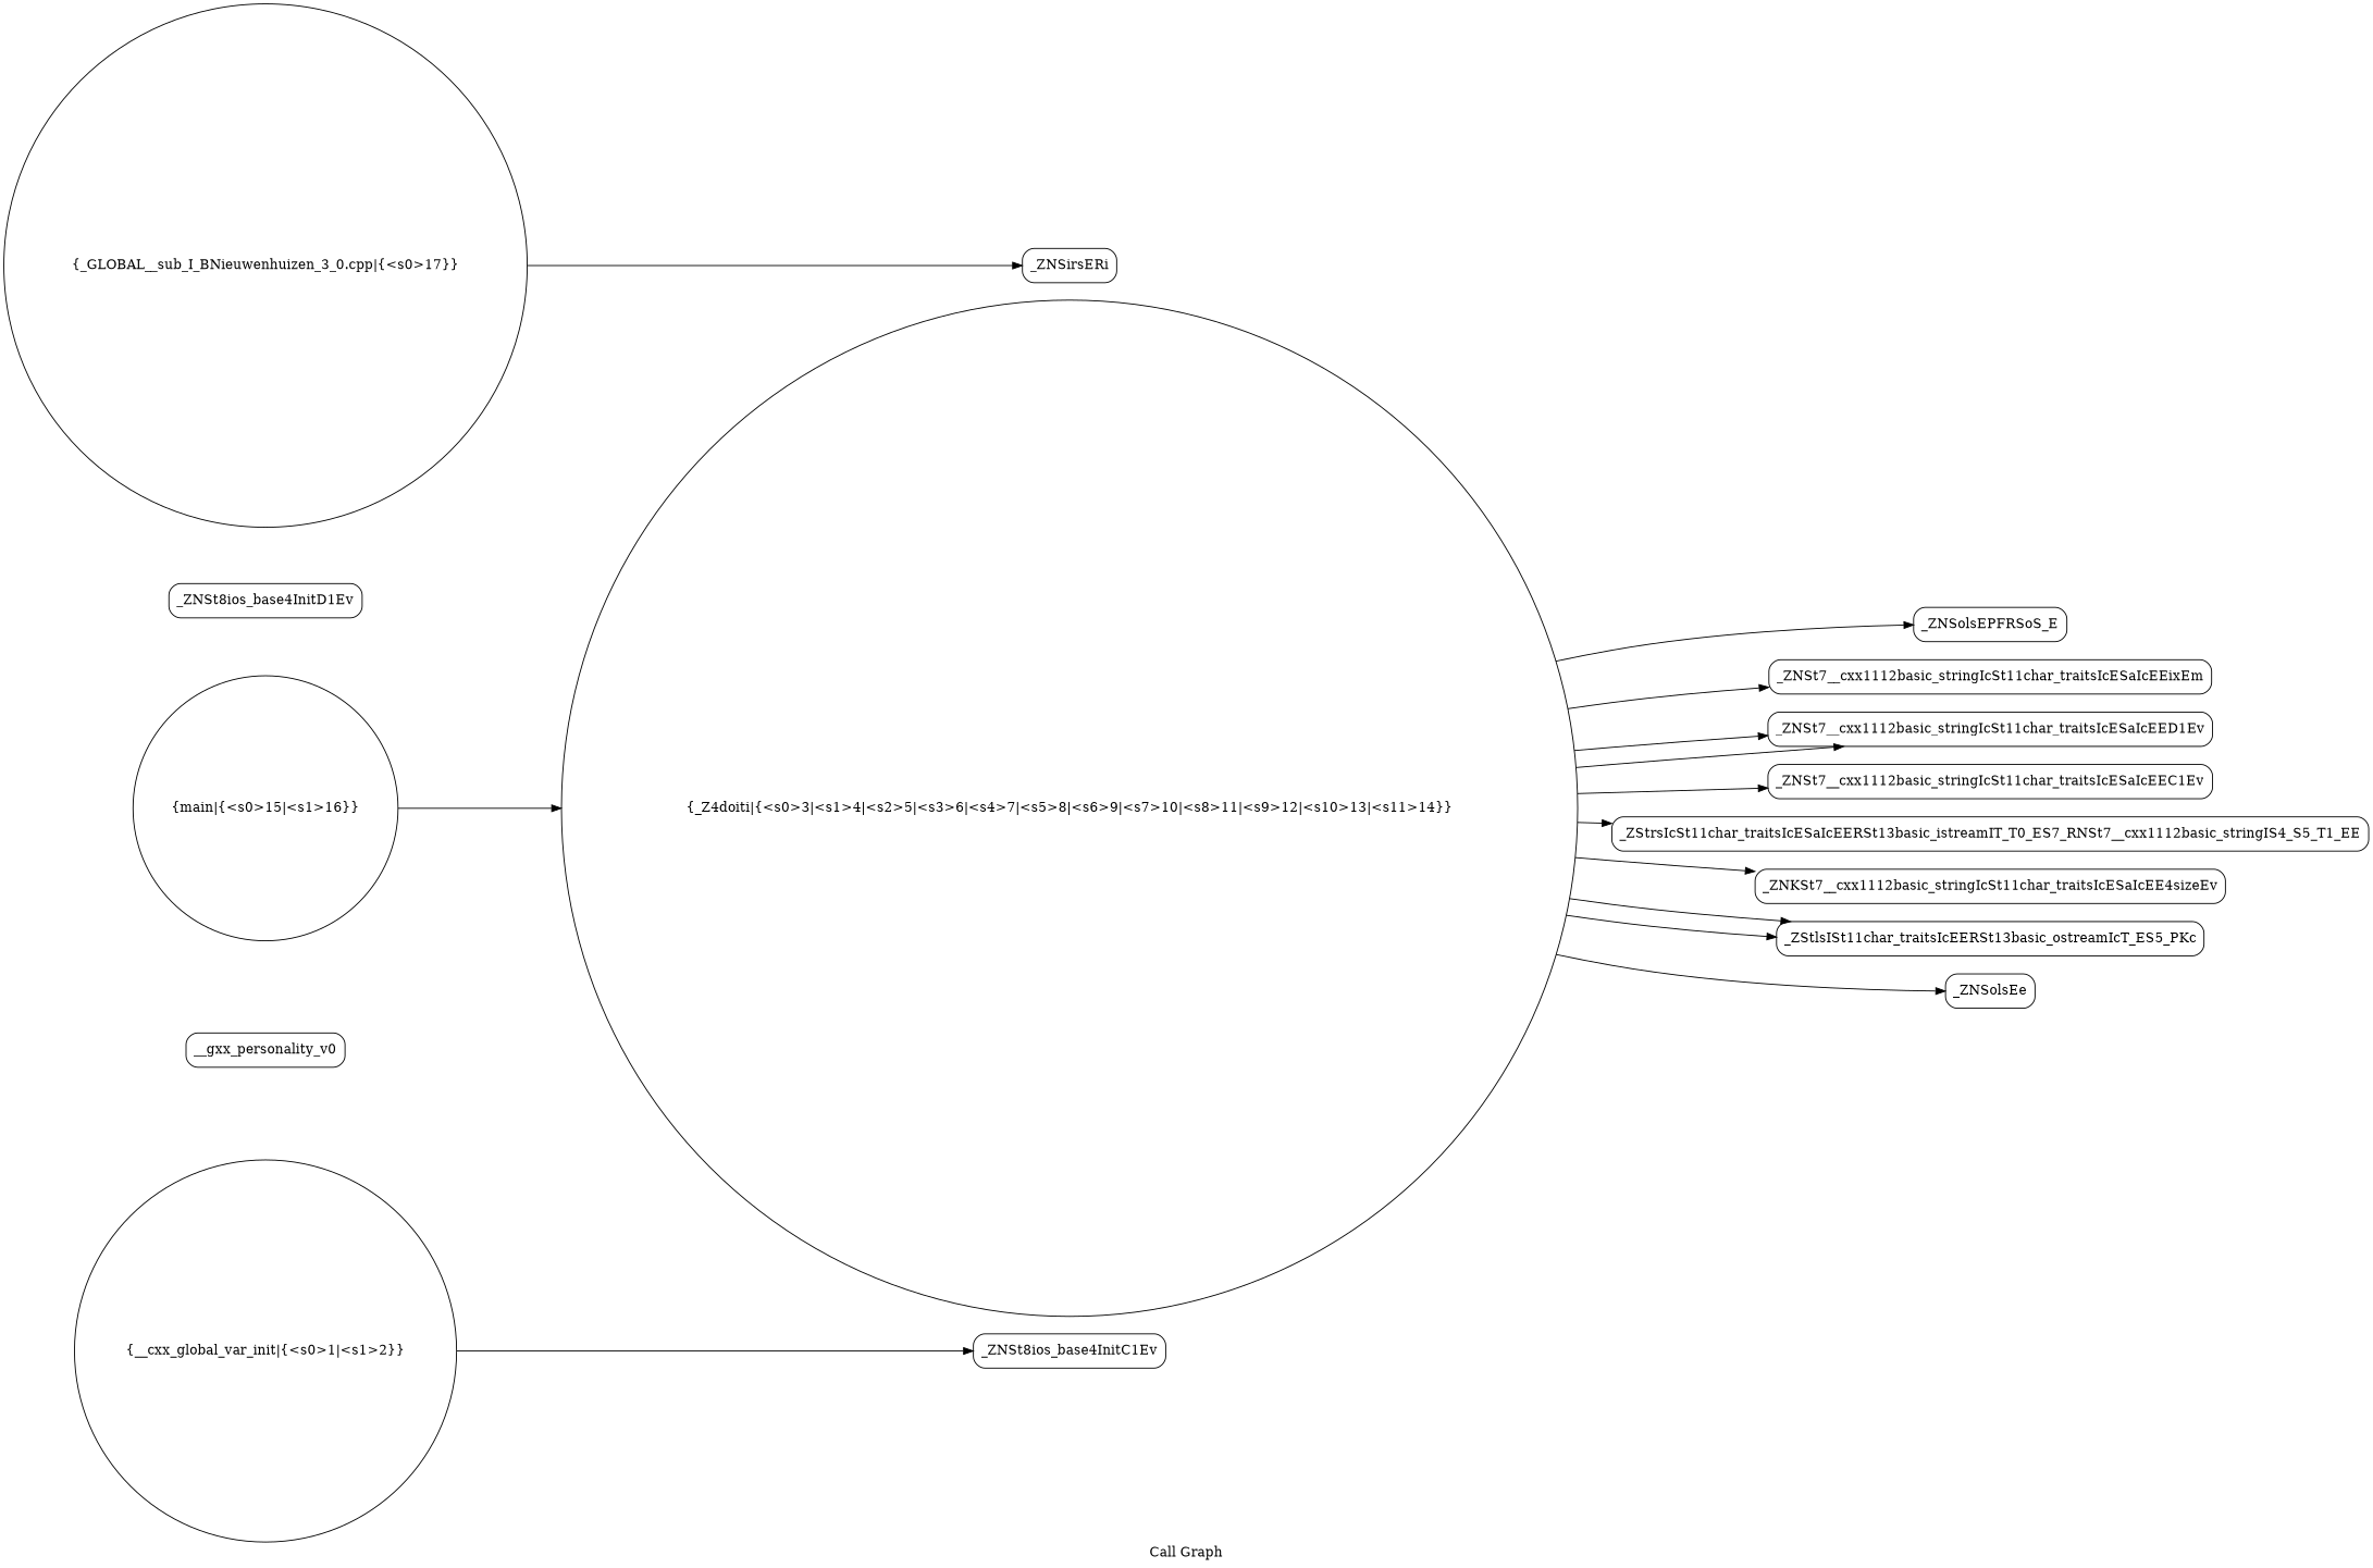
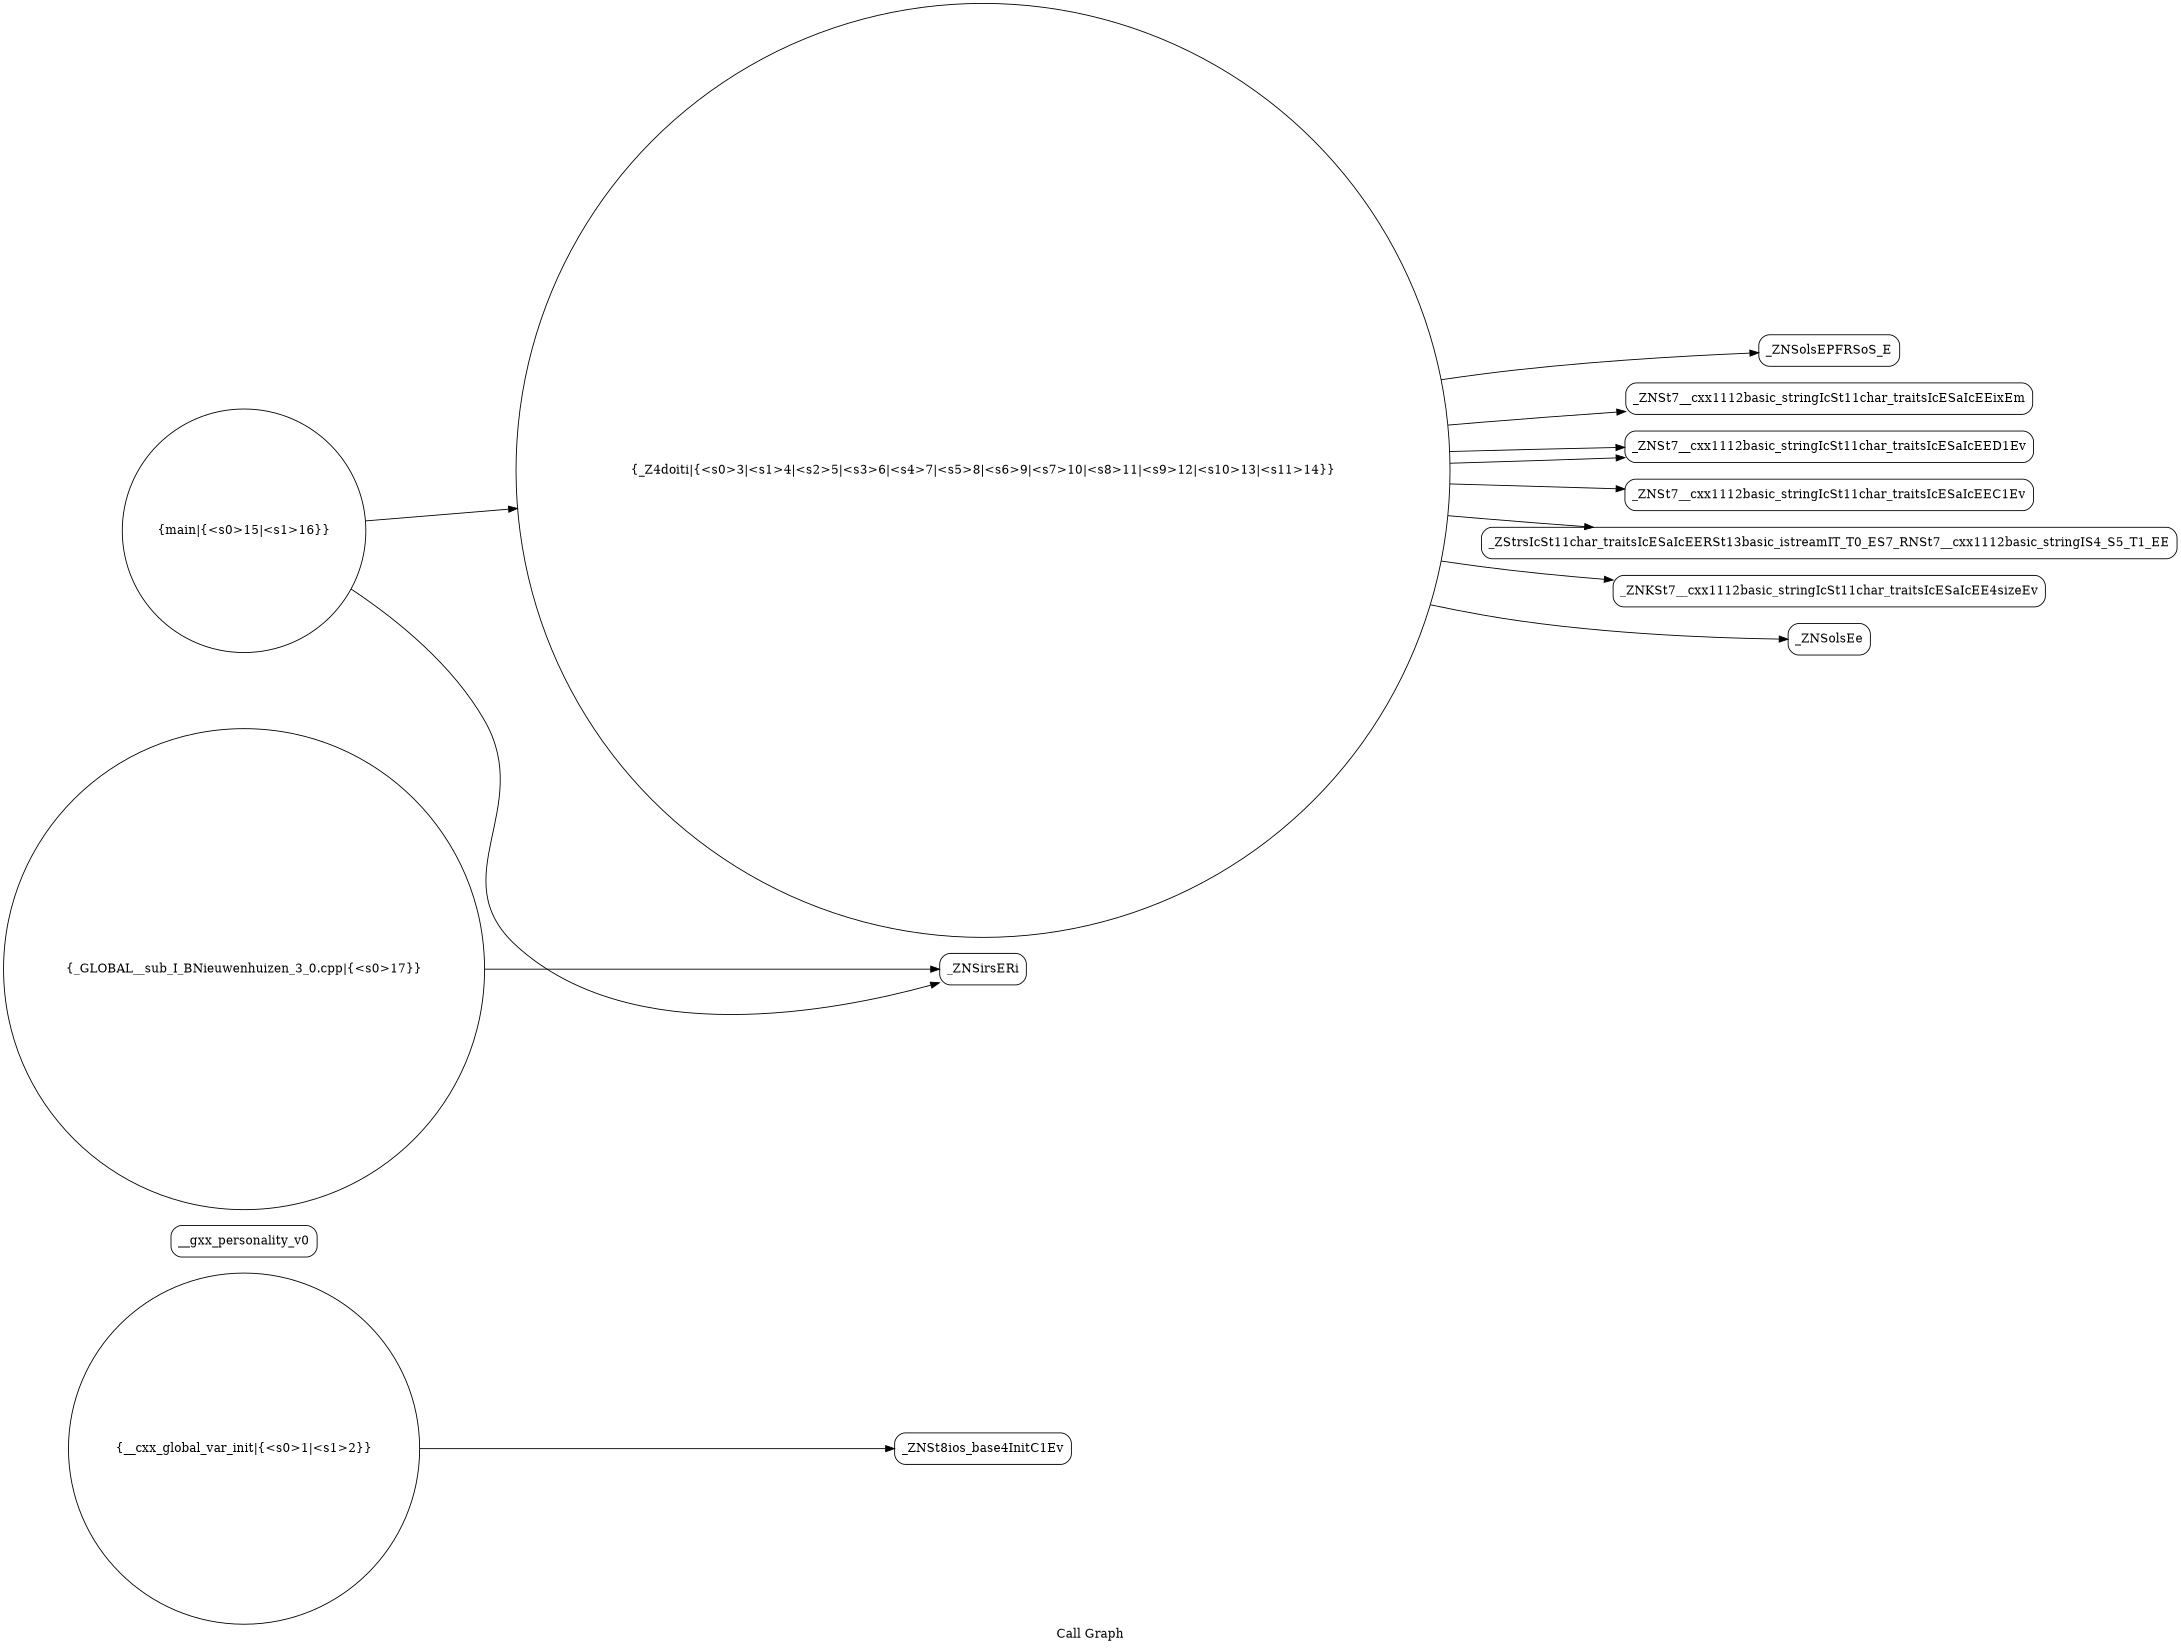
  digraph {
    label="Call Graph"
    rankdir=LR
    node [shape=Mrecord]
    edge [color=black tailport=s0]
    n1 [label="{__cxx_global_var_init|{<s0>1|<s1>2}}" shape=circle]
    n2 [label="{_ZNSt8ios_base4InitC1Ev}"]
    n3 [label="{__gxx_personality_v0}"]
    n4 [label="{_ZNSolsEPFRSoS_E}"]
-   n5 [label="{_ZNSt8ios_base4InitD1Ev}"]
    n6 [label="{_ZNSt7__cxx1112basic_stringIcSt11char_traitsIcESaIcEEixEm}"]
    n7 [label="{_ZNSt7__cxx1112basic_stringIcSt11char_traitsIcESaIcEED1Ev}"]
    n8 [label="{_Z4doiti|{<s0>3|<s1>4|<s2>5|<s3>6|<s4>7|<s5>8|<s6>9|<s7>10|<s8>11|<s9>12|<s10>13|<s11>14}}" shape=circle]
    n9 [label="{_ZNSt7__cxx1112basic_stringIcSt11char_traitsIcESaIcEEC1Ev}"]
    n10 [label="{_ZStrsIcSt11char_traitsIcESaIcEERSt13basic_istreamIT_T0_ES7_RNSt7__cxx1112basic_stringIS4_S5_T1_EE}"]
    n11 [label="{_ZNKSt7__cxx1112basic_stringIcSt11char_traitsIcESaIcEE4sizeEv}"]
-   n12 [label="{_ZStlsISt11char_traitsIcEERSt13basic_ostreamIcT_ES5_PKc}"]
    n13 [label="{_ZNSolsEe}"]
    n14 [label="{_ZNSirsERi}"]
    n15 [label="{main|{<s0>15|<s1>16}}" shape=circle]
    n16 [label="{_GLOBAL__sub_I_BNieuwenhuizen_3_0.cpp|{<s0>17}}" shape=circle]
    n1 -> n2
    n8 -> n4 [tailport=s10]
    n8 -> n6 [tailport=s4]
    n8 -> n7 [tailport=s3]
    n8 -> n7 [tailport=s11]
    n8 -> n9
    n8 -> n10 [tailport=s1]
    n8 -> n11 [tailport=s2]
-   n8 -> n12 [tailport=s6]
-   n8 -> n12 [tailport=s8]
    n8 -> n13 [tailport=s9]
    n15 -> n8 [tailport=s1]
+   n15 -> n14
    n16 -> n14
  }
